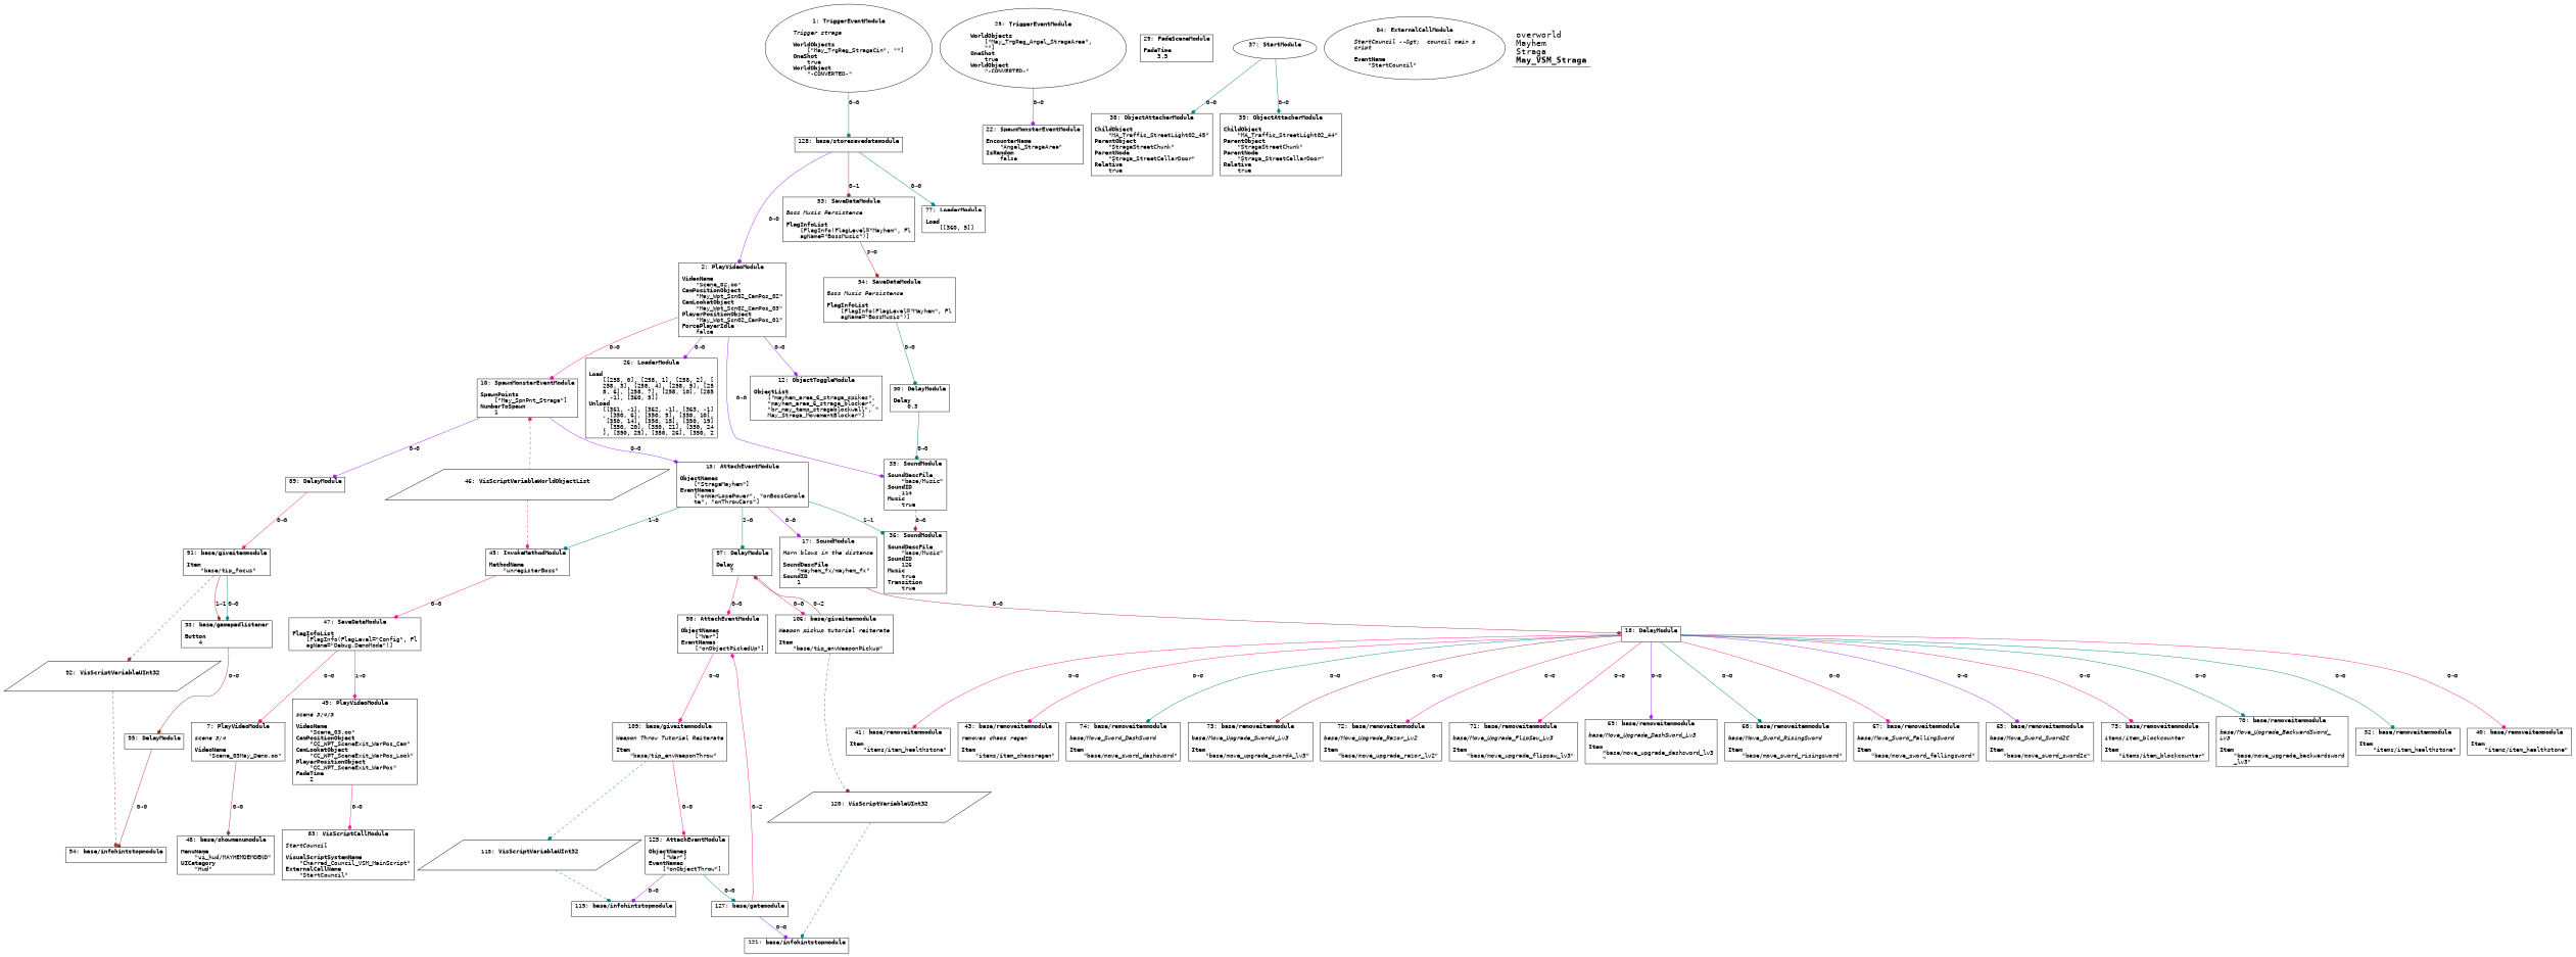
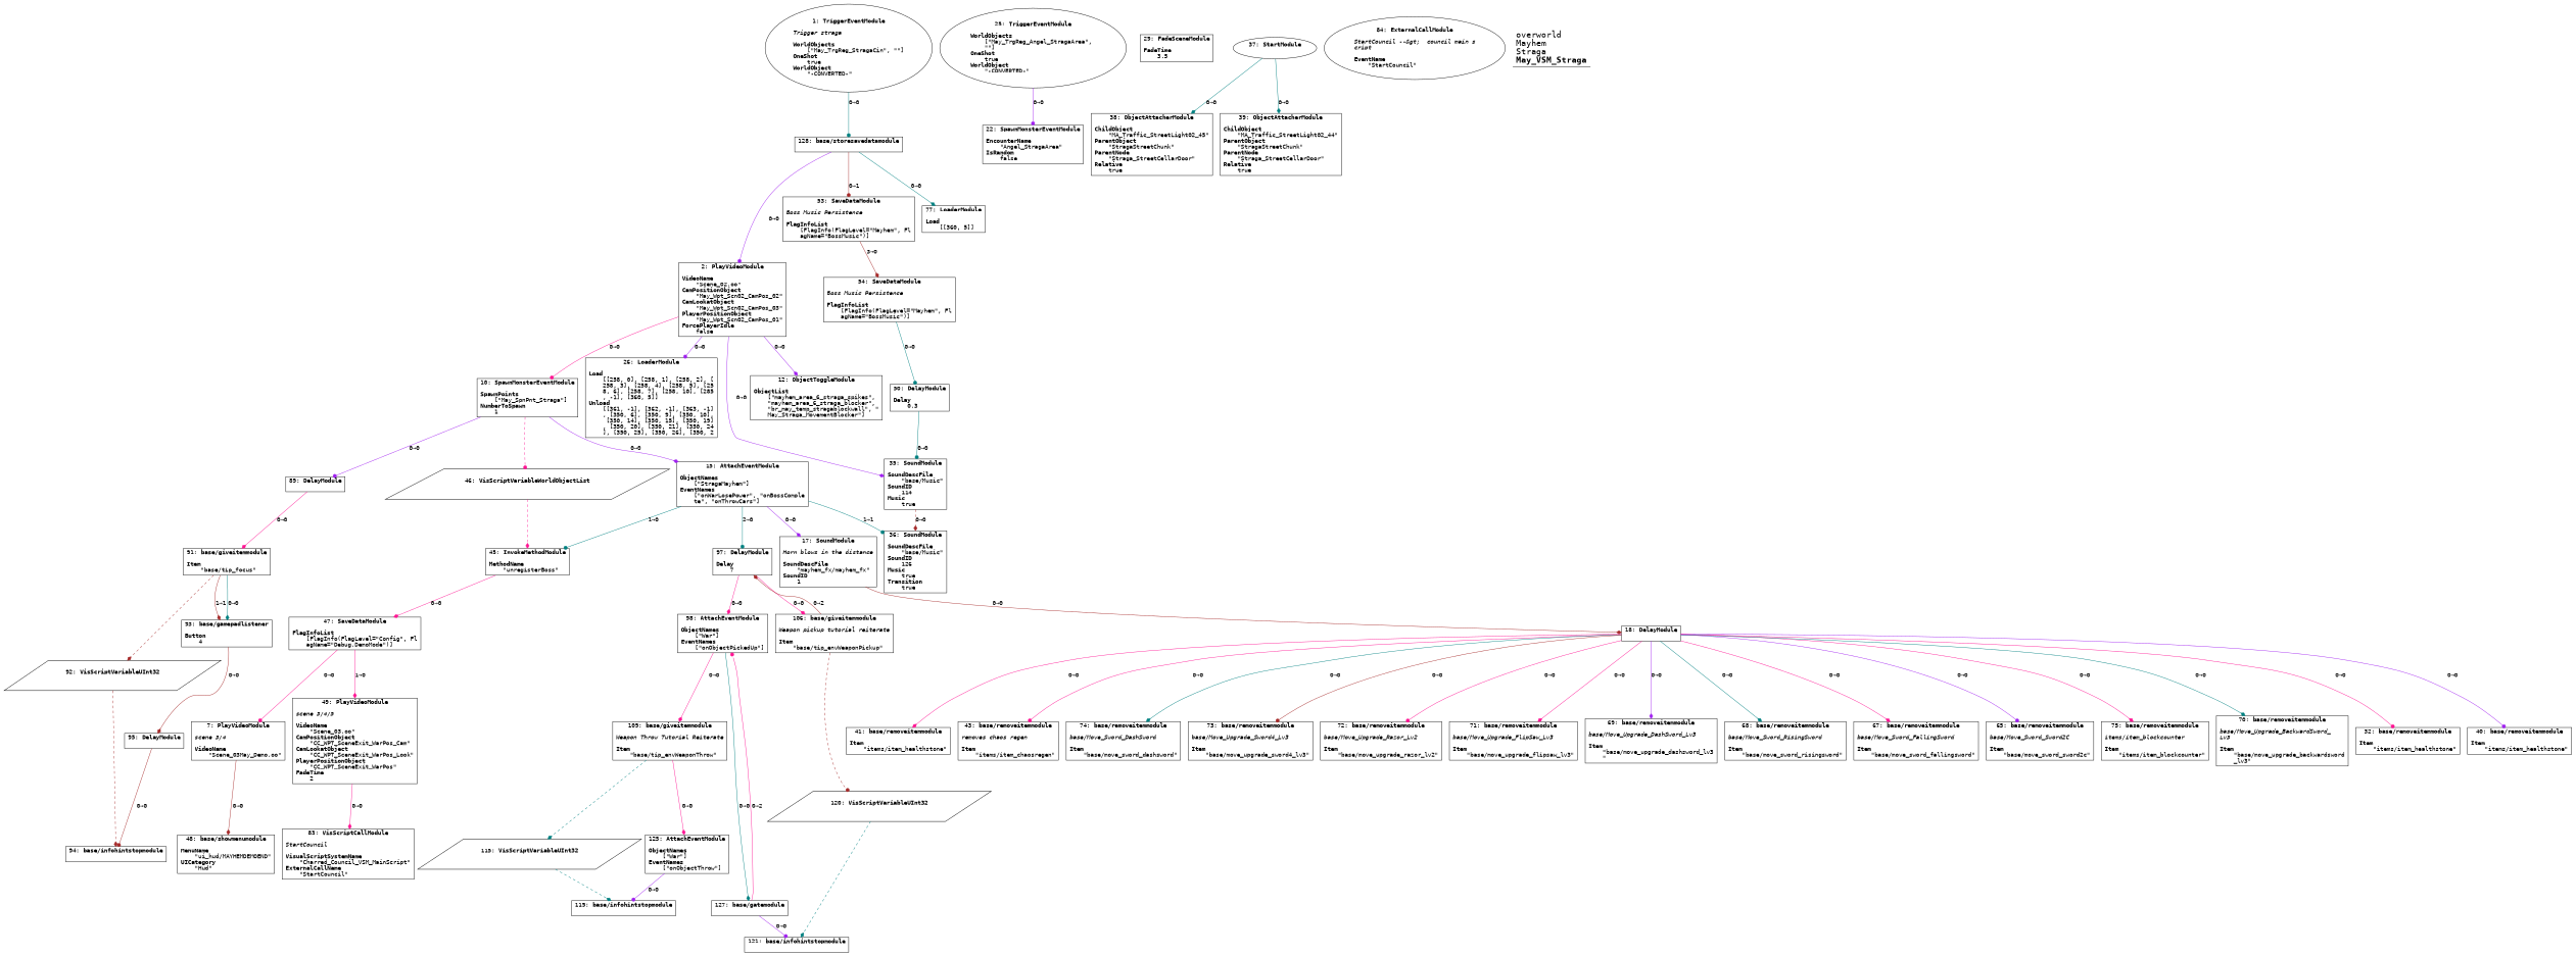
  digraph {
    fontname="DejaVu Sans Mono"
    splines=spline
    node [fontname="DejaVu Sans Mono" shape=box]
    edge [arrowhead=diamond color=deeppink fontname="DejaVu Sans Mono"]
    n1 [label=<1: <b>TriggerEventModule</b><br/><br/><i>Trigger straga<br align="left"/></i><br align="left"/><b>WorldObjects</b><br align="left"/>    [&quot;May_TrgReg_StragaCin&quot;, &quot;&quot;]<br align="left"/><b>OneShot</b><br align="left"/>    true<br align="left"/><b>WorldObject</b><br align="left"/>    &quot;-CONVERTED-&quot;<br align="left"/>> shape=oval]
    n2 [label=<128: <b>base/storesavedatamodule</b><br/><br/>>]
    n3 [label=<2: <b>PlayVideoModule</b><br/><br/><b>VideoName</b><br align="left"/>    &quot;Scene_02.oo&quot;<br align="left"/><b>CamPositionObject</b><br align="left"/>    &quot;May_Wpt_Scn02_CamPos_02&quot;<br align="left"/><b>CamLookatObject</b><br align="left"/>    &quot;May_Wpt_Scn02_CamPos_03&quot;<br align="left"/><b>PlayerPositionObject</b><br align="left"/>    &quot;May_Wpt_Scn02_CamPos_01&quot;<br align="left"/><b>ForcePlayerIdle</b><br align="left"/>    false<br align="left"/>>]
    n4 [label=<53: <b>SaveDataModule</b><br/><br/><i>Boss Music Persistence<br align="left"/></i><br align="left"/><b>FlagInfoList</b><br align="left"/>    [FlagInfo(FlagLevel=&quot;Mayhem&quot;, Fl<br align="left"/>    agName=&quot;BossMusic&quot;)]<br align="left"/>>]
    n5 [label=<77: <b>LoaderModule</b><br/><br/><b>Load</b><br align="left"/>    [[360, 5]]<br align="left"/>>]
    n6 [label=<10: <b>SpawnMonsterEventModule</b><br/><br/><b>SpawnPoints</b><br align="left"/>    [&quot;May_SpnPnt_Straga&quot;]<br align="left"/><b>NumberToSpawn</b><br align="left"/>    1<br align="left"/>>]
    n7 [label=<12: <b>ObjectToggleModule</b><br/><br/><b>ObjectList</b><br align="left"/>    [&quot;mayhem_area_6_straga_spikes&quot;, <br align="left"/>    &quot;mayhem_area_6_straga_blocker&quot;, <br align="left"/>    &quot;br_may_temp_stragablockwall&quot;, &quot;<br align="left"/>    May_Straga_MovementBlocker&quot;]<br align="left"/>>]
    n8 [label=<35: <b>SoundModule</b><br/><br/><b>SoundDescFile</b><br align="left"/>    &quot;base/Music&quot;<br align="left"/><b>SoundID</b><br align="left"/>    114<br align="left"/><b>Music</b><br align="left"/>    true<br align="left"/>>]
    n9 [label=<26: <b>LoaderModule</b><br/><br/><b>Load</b><br align="left"/>    [[258, 0], [258, 1], [258, 2], [<br align="left"/>    258, 3], [258, 4], [258, 5], [25<br align="left"/>    8, 6], [258, 7], [258, 10], [285<br align="left"/>    , -1], [360, 5]]<br align="left"/><b>Unload</b><br align="left"/>    [[361, -1], [362, -1], [363, -1]<br align="left"/>    , [350, 6], [350, 9], [350, 10],<br align="left"/>     [350, 14], [350, 15], [350, 19]<br align="left"/>    , [350, 20], [350, 21], [350, 24<br align="left"/>    ], [350, 25], [350, 26], [350, 2<br align="left"/>>]
    n10 [label=<22: <b>SpawnMonsterEventModule</b><br/><br/><b>EncounterName</b><br align="left"/>    &quot;Angel_StragaArea&quot;<br align="left"/><b>IsRandom</b><br align="left"/>    false<br align="left"/>>]
    n11 [label=<54: <b>SaveDataModule</b><br/><br/><i>Boss Music Persistence<br align="left"/></i><br align="left"/><b>FlagInfoList</b><br align="left"/>    [FlagInfo(FlagLevel=&quot;Mayhem&quot;, Fl<br align="left"/>    agName=&quot;BossMusic&quot;)]<br align="left"/>>]
    n12 [label=<15: <b>AttachEventModule</b><br/><br/><b>ObjectNames</b><br align="left"/>    [&quot;StragaMayhem&quot;]<br align="left"/><b>EventNames</b><br align="left"/>    [&quot;onWarLosePower&quot;, &quot;onBossComple<br align="left"/>    te&quot;, &quot;onThrowCars&quot;]<br align="left"/>>]
    n13 [label=<89: <b>DelayModule</b><br/><br/>>]
    n14 [label=<46: <b>VisScriptVariableWorldObjectList</b><br/><br/>> shape=parallelogram]
    n15 [label=<36: <b>SoundModule</b><br/><br/><b>SoundDescFile</b><br align="left"/>    &quot;base/Music&quot;<br align="left"/><b>SoundID</b><br align="left"/>    126<br align="left"/><b>Music</b><br align="left"/>    true<br align="left"/><b>Transition</b><br align="left"/>    true<br align="left"/>>]
    n16 [label=<17: <b>SoundModule</b><br/><br/><i>Horn blows in the distance<br align="left"/></i><br align="left"/><b>SoundDescFile</b><br align="left"/>    &quot;mayhem_fx/mayhem_fx&quot;<br align="left"/><b>SoundID</b><br align="left"/>    1<br align="left"/>>]
    n17 [label=<45: <b>InvokeMethodModule</b><br/><br/><b>MethodName</b><br align="left"/>    &quot;unregisterBoss&quot;<br align="left"/>>]
    n18 [label=<97: <b>DelayModule</b><br/><br/><b>Delay</b><br align="left"/>    7<br align="left"/>>]
    n19 [label=<91: <b>base/giveitemmodule</b><br/><br/><b>Item</b><br align="left"/>    &quot;base/tip_focus&quot;<br align="left"/>>]
    n20 [label=<7: <b>PlayVideoModule</b><br/><br/><i>scene 3/4<br align="left"/></i><br align="left"/><b>VideoName</b><br align="left"/>    &quot;Scene_03May_Demo.oo&quot;<br align="left"/>>]
    n21 [label=<48: <b>base/showmenumodule</b><br/><br/><b>MenuName</b><br align="left"/>    &quot;ui_hud/MAYHEMDEMOEND&quot;<br align="left"/><b>UICategory</b><br align="left"/>    &quot;Hud&quot;<br align="left"/>>]
    n22 [label=<18: <b>DelayModule</b><br/><br/>>]
    n23 [label=<47: <b>SaveDataModule</b><br/><br/><b>FlagInfoList</b><br align="left"/>    [FlagInfo(FlagLevel=&quot;Config&quot;, Fl<br align="left"/>    agName=&quot;Debug.DemoMode&quot;)]<br align="left"/>>]
    n24 [label=<106: <b>base/giveitemmodule</b><br/><br/><i>Weapon pickup tutorial reiterate<br align="left"/></i><br align="left"/><b>Item</b><br align="left"/>    &quot;base/tip_envWeaponPickup&quot;<br align="left"/>>]
    n25 [label=<98: <b>AttachEventModule</b><br/><br/><b>ObjectNames</b><br align="left"/>    [&quot;War&quot;]<br align="left"/><b>EventNames</b><br align="left"/>    [&quot;onObjectPickedUp&quot;]<br align="left"/>>]
    n26 [label=<93: <b>base/gamepadlistener</b><br/><br/><b>Button</b><br align="left"/>    4<br align="left"/>>]
    n27 [label=<92: <b>VisScriptVariableUInt32</b><br/><br/>> shape=parallelogram]
    n28 [label=<32: <b>base/removeitemmodule</b><br/><br/><b>Item</b><br align="left"/>    &quot;items/item_healthstone&quot;<br align="left"/>>]
    n29 [label=<40: <b>base/removeitemmodule</b><br/><br/><b>Item</b><br align="left"/>    &quot;items/item_healthstone&quot;<br align="left"/>>]
    n30 [label=<41: <b>base/removeitemmodule</b><br/><br/><b>Item</b><br align="left"/>    &quot;items/item_healthstone&quot;<br align="left"/>>]
    n31 [label=<43: <b>base/removeitemmodule</b><br/><br/><i>removes chaos regen<br align="left"/></i><br align="left"/><b>Item</b><br align="left"/>    &quot;items/item_chaosregen&quot;<br align="left"/>>]
    n32 [label=<74: <b>base/removeitemmodule</b><br/><br/><i>base/Move_Sword_DashSword<br align="left"/></i><br align="left"/><b>Item</b><br align="left"/>    &quot;base/move_sword_dashsword&quot;<br align="left"/>>]
    n33 [label=<73: <b>base/removeitemmodule</b><br/><br/><i>base/Move_Upgrade_Sword4_Lv3<br align="left"/></i><br align="left"/><b>Item</b><br align="left"/>    &quot;base/move_upgrade_sword4_lv3&quot;<br align="left"/>>]
    n34 [label=<72: <b>base/removeitemmodule</b><br/><br/><i>base/Move_Upgrade_Razor_Lv2<br align="left"/></i><br align="left"/><b>Item</b><br align="left"/>    &quot;base/move_upgrade_razor_lv2&quot;<br align="left"/>>]
    n35 [label=<71: <b>base/removeitemmodule</b><br/><br/><i>base/Move_Upgrade_FlipSaw_Lv3<br align="left"/></i><br align="left"/><b>Item</b><br align="left"/>    &quot;base/move_upgrade_flipsaw_lv3&quot;<br align="left"/>>]
    n36 [label=<69: <b>base/removeitemmodule</b><br/><br/><i>base/Move_Upgrade_DashSword_Lv3<br align="left"/></i><br align="left"/><b>Item</b><br align="left"/>    &quot;base/move_upgrade_dashsword_lv3<br align="left"/>    &quot;<br align="left"/>>]
    n37 [label=<68: <b>base/removeitemmodule</b><br/><br/><i>base/Move_Sword_RisingSword<br align="left"/></i><br align="left"/><b>Item</b><br align="left"/>    &quot;base/move_sword_risingsword&quot;<br align="left"/>>]
    n38 [label=<67: <b>base/removeitemmodule</b><br/><br/><i>base/Move_Sword_FallingSword<br align="left"/></i><br align="left"/><b>Item</b><br align="left"/>    &quot;base/move_sword_fallingsword&quot;<br align="left"/>>]
    n39 [label=<65: <b>base/removeitemmodule</b><br/><br/><i>base/Move_Sword_Sword2C<br align="left"/></i><br align="left"/><b>Item</b><br align="left"/>    &quot;base/move_sword_sword2c&quot;<br align="left"/>>]
    n40 [label=<75: <b>base/removeitemmodule</b><br/><br/><i>items/item_blockcounter<br align="left"/></i><br align="left"/><b>Item</b><br align="left"/>    &quot;items/item_blockcounter&quot;<br align="left"/>>]
    n41 [label=<70: <b>base/removeitemmodule</b><br/><br/><i>base/Move_Upgrade_BackwardSword_<br align="left"/>Lv3<br align="left"/></i><br align="left"/><b>Item</b><br align="left"/>    &quot;base/move_upgrade_backwardsword<br align="left"/>    _lv3&quot;<br align="left"/>>]
    n42 [label=<49: <b>PlayVideoModule</b><br/><br/><i>scene 3/4/5<br align="left"/></i><br align="left"/><b>VideoName</b><br align="left"/>    &quot;Scene_03.oo&quot;<br align="left"/><b>CamPositionObject</b><br align="left"/>    &quot;CC_WPT_SceneExit_WarPos_Cam&quot;<br align="left"/><b>CamLookatObject</b><br align="left"/>    &quot;CC_WPT_SceneExit_WarPos_Look&quot;<br align="left"/><b>PlayerPositionObject</b><br align="left"/>    &quot;CC_WPT_SceneExit_WarPos&quot;<br align="left"/><b>FadeTime</b><br align="left"/>    2<br align="left"/>>]
    n43 [label=<120: <b>VisScriptVariableUInt32</b><br/><br/>> shape=parallelogram]
    n44 [label=<127: <b>base/gatemodule</b><br/><br/>>]
    n45 [label=<109: <b>base/giveitemmodule</b><br/><br/><i>Weapon Throw Tutorial Reiterate<br align="left"/></i><br align="left"/><b>Item</b><br align="left"/>    &quot;base/tip_envWeaponThrow&quot;<br align="left"/>>]
    n46 [label=<25: <b>TriggerEventModule</b><br/><br/><b>WorldObjects</b><br align="left"/>    [&quot;May_TrgReg_Angel_StragaArea&quot;, <br align="left"/>    &quot;&quot;]<br align="left"/><b>OneShot</b><br align="left"/>    true<br align="left"/><b>WorldObject</b><br align="left"/>    &quot;-CONVERTED-&quot;<br align="left"/>> shape=oval]
    n47 [label=<29: <b>FadeSceneModule</b><br/><br/><b>FadeTime</b><br align="left"/>    3.5<br align="left"/>>]
    n48 [label=<37: <b>StartModule</b><br/><br/>> shape=oval]
    n49 [label=<38: <b>ObjectAttacherModule</b><br/><br/><b>ChildObject</b><br align="left"/>    &quot;MA_Traffic_StreetLight02_45&quot;<br align="left"/><b>ParentObject</b><br align="left"/>    &quot;StragaStreetChunk&quot;<br align="left"/><b>ParentNode</b><br align="left"/>    &quot;Straga_StreetCellarDoor&quot;<br align="left"/><b>Relative</b><br align="left"/>    true<br align="left"/>>]
    n50 [label=<39: <b>ObjectAttacherModule</b><br/><br/><b>ChildObject</b><br align="left"/>    &quot;MA_Traffic_StreetLight02_44&quot;<br align="left"/><b>ParentObject</b><br align="left"/>    &quot;StragaStreetChunk&quot;<br align="left"/><b>ParentNode</b><br align="left"/>    &quot;Straga_StreetCellarDoor&quot;<br align="left"/><b>Relative</b><br align="left"/>    true<br align="left"/>>]
    n51 [label=<83: <b>VisScriptCallModule</b><br/><br/><i>StartCouncil<br align="left"/></i><br align="left"/><b>VisualScriptSystemName</b><br align="left"/>    &quot;Charred_Council_VSM_MainScript&quot;<br align="left"/><b>ExternalCallName</b><br align="left"/>    &quot;StartCouncil&quot;<br align="left"/>>]
    n52 [label=<50: <b>DelayModule</b><br/><br/><b>Delay</b><br align="left"/>    0.3<br align="left"/>>]
    n53 [label=<84: <b>ExternalCallModule</b><br/><br/><i>StartCouncil --&amp;gt;  council main s<br align="left"/>cript<br align="left"/></i><br align="left"/><b>EventName</b><br align="left"/>    &quot;StartCouncil&quot;<br align="left"/>> shape=oval]
    n54 [label=<95: <b>DelayModule</b><br/><br/>>]
    n55 [label=<94: <b>base/infohintstopmodule</b><br/><br/>>]
    n56 [label=<121: <b>base/infohintstopmodule</b><br/><br/>>]
    n57 [label=<125: <b>AttachEventModule</b><br/><br/><b>ObjectNames</b><br align="left"/>    [&quot;War&quot;]<br align="left"/><b>EventNames</b><br align="left"/>    [&quot;onObjectThrow&quot;]<br align="left"/>>]
    n58 [label=<115: <b>VisScriptVariableUInt32</b><br/><br/>> shape=parallelogram]
    n59 [label=<119: <b>base/infohintstopmodule</b><br/><br/>>]
    n60 [label=<<font point-size="20">overworld<br align="left"/>Mayhem<br align="left"/>Straga<br align="left"/><b>May_VSM_Straga</b><br align="left"/></font>> shape=underline]
    n1 -> n2 [arrowhead=dot color=teal label="0→0"]
    n2 -> n3 [arrowhead=dot color=purple label="0→0"]
    n2 -> n4 [arrowhead=dot color=brown label="0→1"]
    n2 -> n5 [color=teal label="0→0"]
    n3 -> n6 [arrowhead=dot label="0→0"]
    n3 -> n7 [color=purple label="0→0"]
    n3 -> n8 [color=purple label="0→0"]
    n3 -> n9 [arrowhead=dot color=purple label="0→0"]
    n4 -> n11 [color=brown label="3→0"]
    n6 -> n12 [color=purple label="0→0"]
    n6 -> n13 [arrowhead=dot color=purple label="0→0"]
-   n14 -> n6 [arrowhead=dot style=dashed]
+   n6 -> n14 [arrowhead=dot style=dashed]
    n8 -> n15 [color=brown label="0→0" style=dashed]
    n11 -> n52 [arrowhead=dot color=teal label="0→0"]
    n12 -> n15 [arrowhead=dot color=teal label="1→1"]
    n12 -> n16 [color=purple label="0→0"]
    n12 -> n17 [arrowhead=dot color=teal label="1→0"]
    n12 -> n18 [arrowhead=dot color=teal label="2→0"]
    n13 -> n19 [label="0→0"]
    n14 -> n17 [style=dashed]
    n16 -> n22 [color=brown label="0→0"]
    n17 -> n23 [label="0→0"]
    n18 -> n24 [label="0→0"]
    n18 -> n25 [label="0→0"]
    n19 -> n26 [color=teal label="0→0"]
    n19 -> n26 [color=brown label="1→1"]
    n19 -> n27 [color=brown style=dashed]
    n20 -> n21 [color=brown label="0→0"]
-   n22 -> n28 [arrowhead=dot color=teal label="0→0"]
-   n22 -> n29 [arrowhead=dot label="0→0"]
+   n22 -> n28 [arrowhead=dot label="0→0"]
+   n22 -> n29 [arrowhead=dot color=purple label="0→0"]
    n22 -> n30 [label="0→0"]
    n22 -> n31 [arrowhead=dot label="0→0"]
    n22 -> n32 [color=teal label="0→0"]
    n22 -> n33 [arrowhead=dot color=brown label="0→0"]
    n22 -> n34 [arrowhead=dot label="0→0"]
    n22 -> n35 [label="0→0"]
    n22 -> n36 [color=purple label="0→0"]
    n22 -> n37 [color=teal label="0→0"]
    n22 -> n38 [label="0→0"]
    n22 -> n39 [arrowhead=dot color=purple label="0→0"]
    n22 -> n40 [label="0→0"]
    n22 -> n41 [color=teal label="0→0"]
    n23 -> n20 [arrowhead=dot label="0→0"]
    n23 -> n42 [label="1→0"]
    n24 -> n18 [color=brown label="0→2"]
    n24 -> n43 [arrowhead=dot color=brown style=dashed]
-   n57 -> n44 [color=teal label="0→0"]
+   n25 -> n44 [color=teal label="0→0"]
    n25 -> n45 [label="0→0"]
    n26 -> n54 [color=brown label="0→0"]
    n27 -> n55 [color=brown style=dashed]
    n42 -> n51 [label="0→0"]
    n43 -> n56 [color=teal style=dashed]
-   n44 -> n25 [label="0→2"]
+   n44 -> n25 [arrowhead=dot label="0→2"]
    n44 -> n56 [arrowhead=dot color=purple label="0→0"]
    n45 -> n57 [label="0→0"]
    n45 -> n58 [color=teal style=dashed]
    n46 -> n10 [arrowhead=dot color=purple label="0→0"]
    n48 -> n49 [color=teal label="0→0"]
    n48 -> n50 [color=teal label="0→0"]
    n52 -> n8 [arrowhead=dot color=teal label="0→0"]
    n54 -> n55 [arrowhead=dot color=brown label="0→0"]
    n57 -> n59 [arrowhead=dot color=purple label="0→0"]
    n58 -> n59 [color=teal style=dashed]
  }
